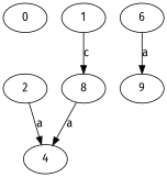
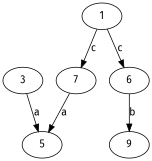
  strict digraph {
    fontname="Fira Sans"
    node [fontname="Fira Sans"]
    edge [fontname="Fira Sans"]
-   0
-   2
-   4
+   2 [label=3]
+   4 [label=5]
    1
    6
-   7 [label=8]
+   7
    n7 [label=9]
    2 -> 4 [label=a]
+   1 -> 6 [label=c]
    1 -> 7 [label=c]
-   6 -> n7 [label=a]
+   6 -> n7 [label=b]
    7 -> 4 [label=a]
  }
